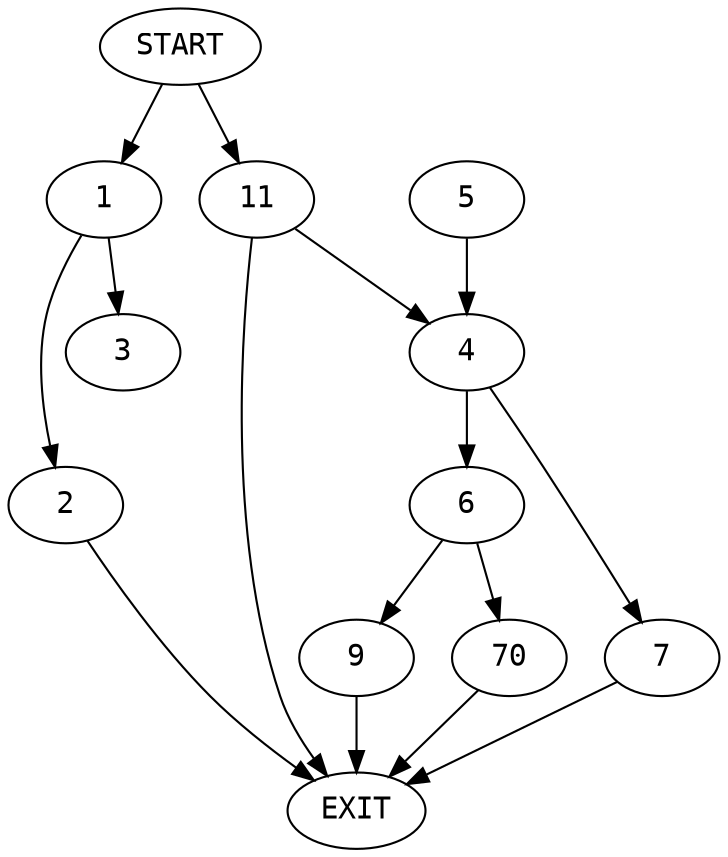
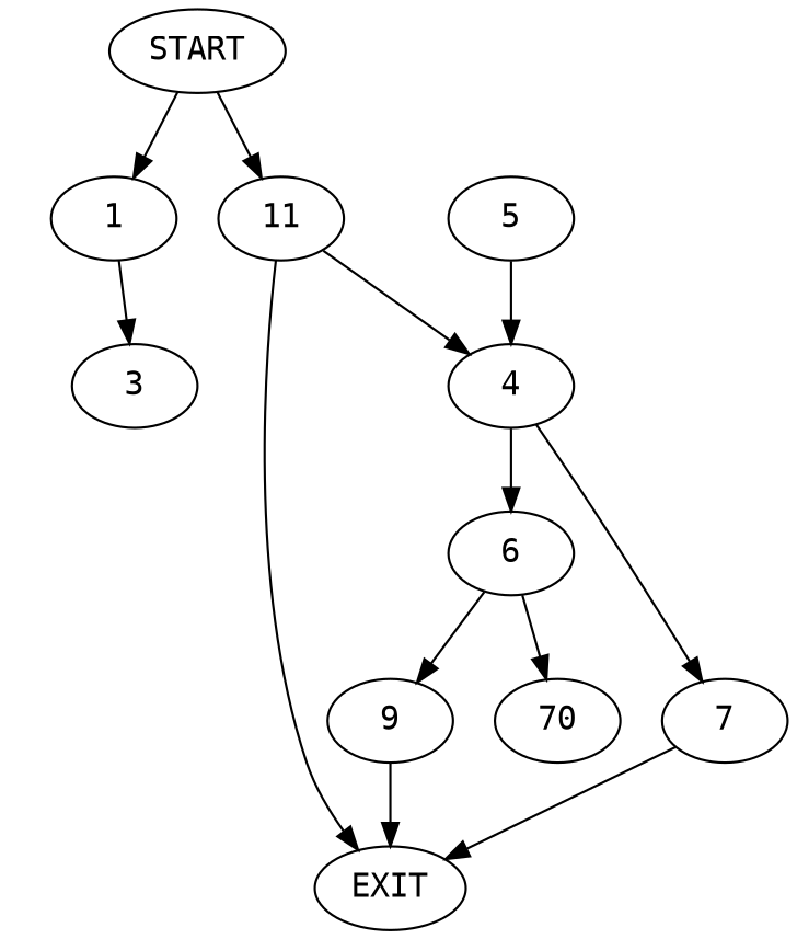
  digraph {
    fontname="DejaVu Sans Mono"
    node [fontname="DejaVu Sans Mono"]
    edge [fontname="DejaVu Sans Mono"]
    n1 [label=START]
    1
    11
-   2
    3
    n6 [label=EXIT]
    4
    6
    7
    5
    9
    n12 [label=70]
    n1 -> 1
    n1 -> 11
-   1 -> 2
    1 -> 3
    11 -> n6
    11 -> 4
-   2 -> n6
    4 -> 6
    4 -> 7
    6 -> 9
    6 -> n12
    7 -> n6
    5 -> 4
    9 -> n6
-   n12 -> n6
  }
